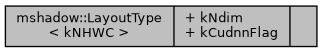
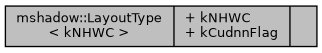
  digraph {
    rankdir=LR
-   n1 [color=black fillcolor=grey75 fontcolor=black fontname=Helvetica fontsize=10 height=0.2 label="{mshadow::LayoutType\l\< kNHWC \>\n|+ kNdim\l+ kCudnnFlag\l|}" shape=record style=filled width=0.4]
+   n1 [color=black fillcolor=grey75 fontcolor=black fontname=Helvetica fontsize=10 height=0.2 label="{mshadow::LayoutType\l\< kNHWC \>\n|+ kNHWC\l+ kCudnnFlag\l|}" shape=record style=filled width=0.4]
  }
